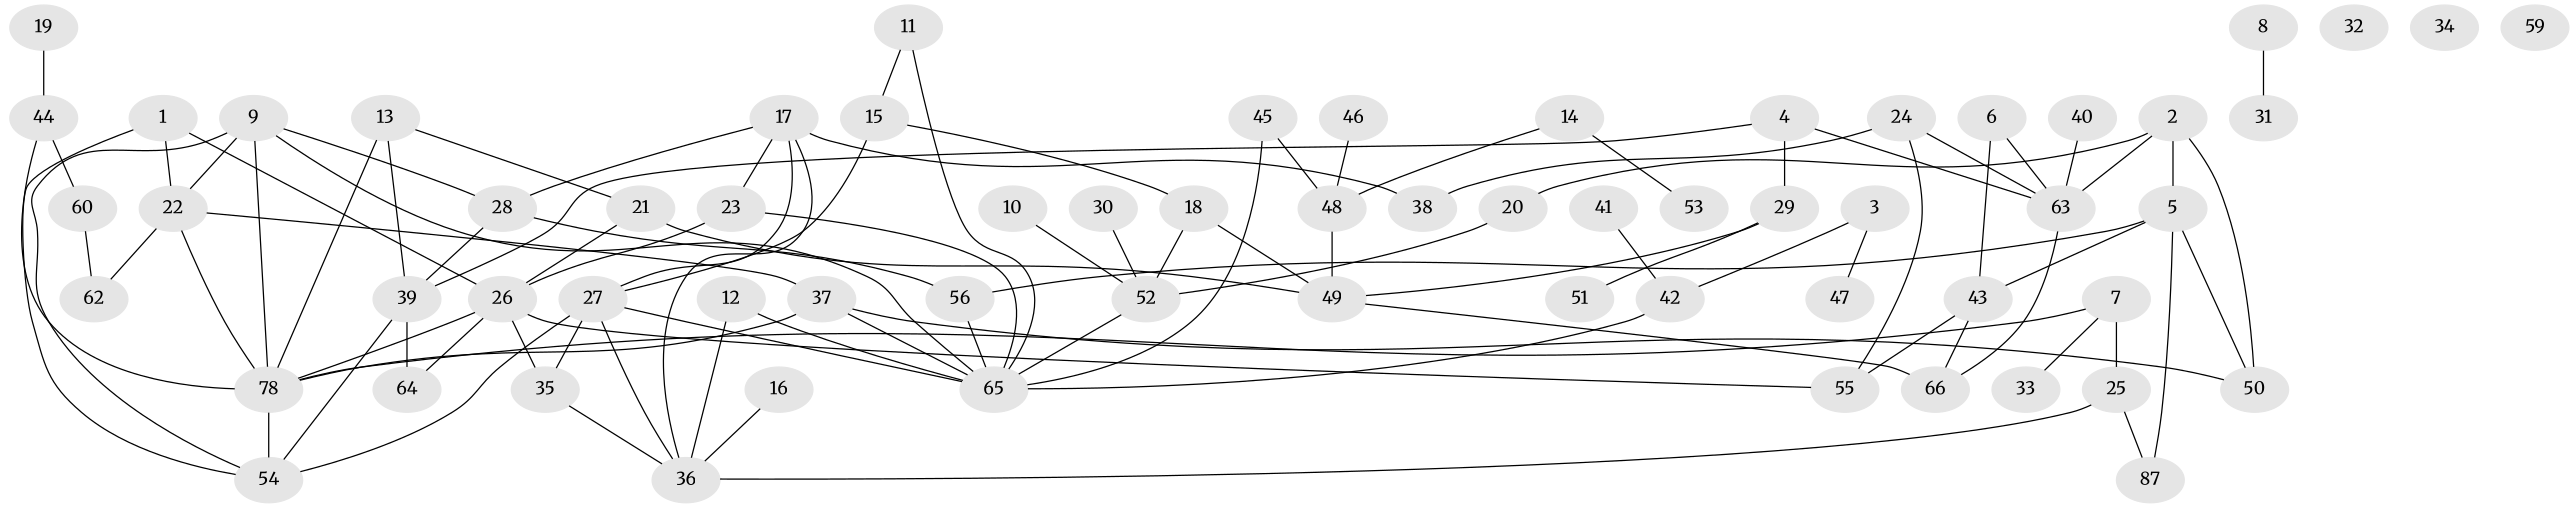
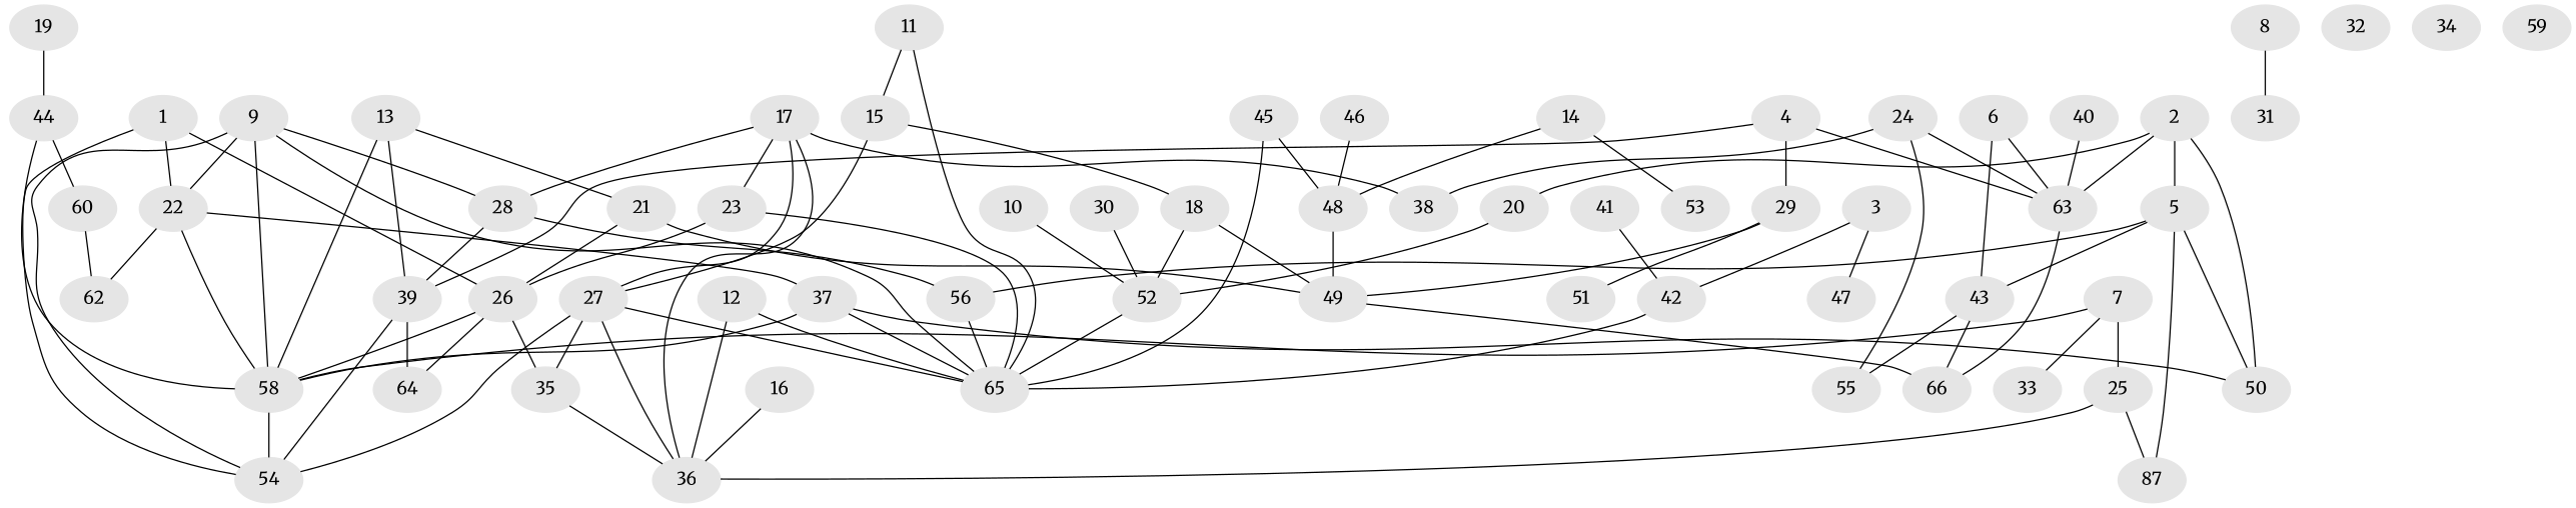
  graph {
    fontname=Merriweather
    node [color=gray90 fontname=Merriweather style=filled]
    edge [fontname=Merriweather]
    1
    22
    26
    54
-   58 [label=78]
+   58
    37
    62
    55
    35
    64
    2
    5
    20
    50
    63
    43
    56
    n18 [label=87]
    52
    66
    3
    42
    47
    65
    4
    29
    39
    49
    51
    6
    7
    25
    33
    36
    8
    31
    9
    28
    10
    11
    15
    27
    18
    12
    13
    21
    14
    48
    53
    16
    17
    38
    23
    19
    44
    60
    24
    30
    32
    34
    40
    41
    45
    46
    59
    1 -- 22
    1 -- 26
    1 -- 54
    22 -- 58
    22 -- 37
    22 -- 62
    26 -- 58
-   26 -- 55
    26 -- 35
    26 -- 64
    58 -- 54
    37 -- 58
    37 -- 50
    37 -- 65
    35 -- 36
    2 -- 5
    2 -- 20
    2 -- 50
    2 -- 63
    5 -- 50
    5 -- 43
    5 -- 56
    5 -- n18
    20 -- 52
    63 -- 66
    43 -- 55
    43 -- 66
    56 -- 65
    52 -- 65
    3 -- 42
    3 -- 47
    42 -- 65
    4 -- 63
    4 -- 29
    4 -- 39
    29 -- 49
    29 -- 51
    39 -- 54
    39 -- 64
    49 -- 66
    6 -- 63
    6 -- 43
    7 -- 58
    7 -- 25
    7 -- 33
    25 -- n18
    25 -- 36
    8 -- 31
    9 -- 22
    9 -- 54
    9 -- 58
    9 -- 65
    9 -- 28
    28 -- 56
    28 -- 39
    10 -- 52
    11 -- 65
    11 -- 15
    15 -- 27
    15 -- 18
    27 -- 54
    27 -- 35
    27 -- 65
    27 -- 36
    18 -- 52
    18 -- 49
    12 -- 65
    12 -- 36
    13 -- 58
    13 -- 39
    13 -- 21
    21 -- 26
    21 -- 49
    14 -- 48
    14 -- 53
    48 -- 49
    16 -- 36
    17 -- 36
    17 -- 28
    17 -- 27
    17 -- 38
    17 -- 23
    23 -- 26
    23 -- 65
    19 -- 44
    44 -- 58
    44 -- 60
    60 -- 62
    24 -- 55
    24 -- 63
    24 -- 38
    30 -- 52
    40 -- 63
    41 -- 42
    45 -- 65
    45 -- 48
    46 -- 48
  }
